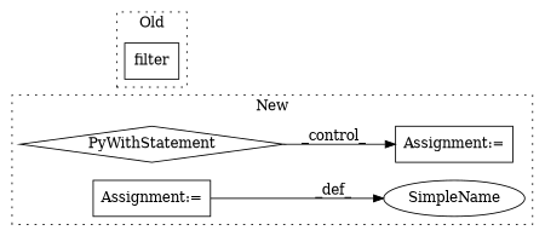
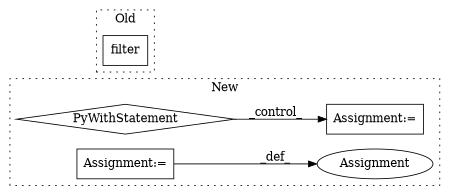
  digraph {
    rankdir=LR
    node [a=7 shape=box]
    n1 [a=104 l="10,2" label=PyWithStatement s="1767,1797" shape=diamond]
    n2 [l="61,2" label="Assignment:=" s="1809,1900"]
-   n3 [a=42 label=SimpleName shape=ellipse]
+   n3 [a=42 label=Assignment shape=ellipse]
    n4 [l=11 label="Assignment:=" s=954]
    n5 [a=32 l="7,1" label=filter s="1384,1396"]
    subgraph cluster_1 {
      label=New
      style=dotted
      n1
      n2
      n3
      n4
    }
    subgraph cluster_2 {
      label=Old
      style=dotted
      n5
    }
    n1 -> n2 [label=_control_]
    n4 -> n3 [label=_def_]
  }
